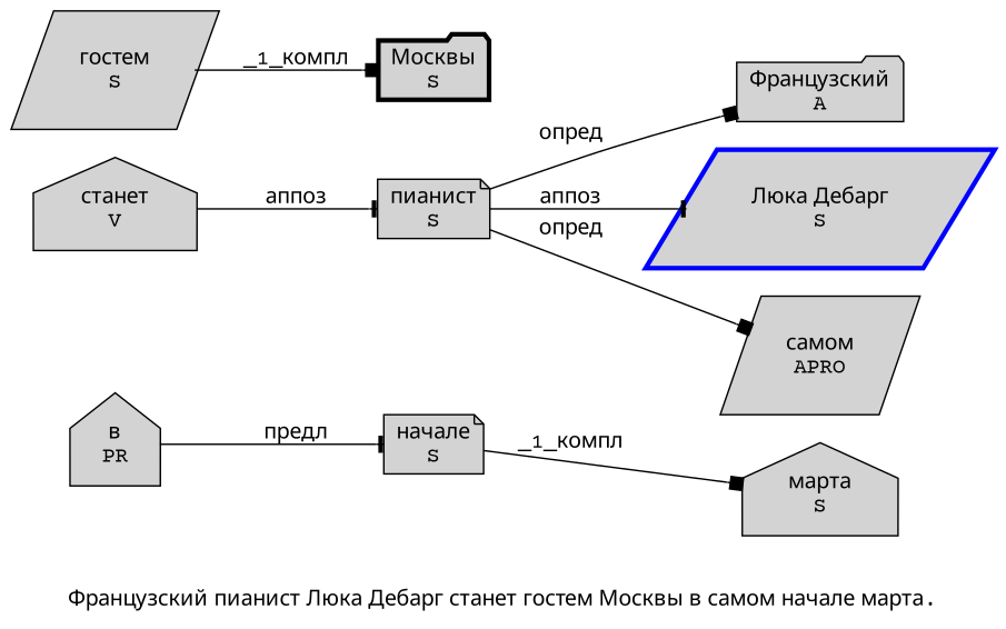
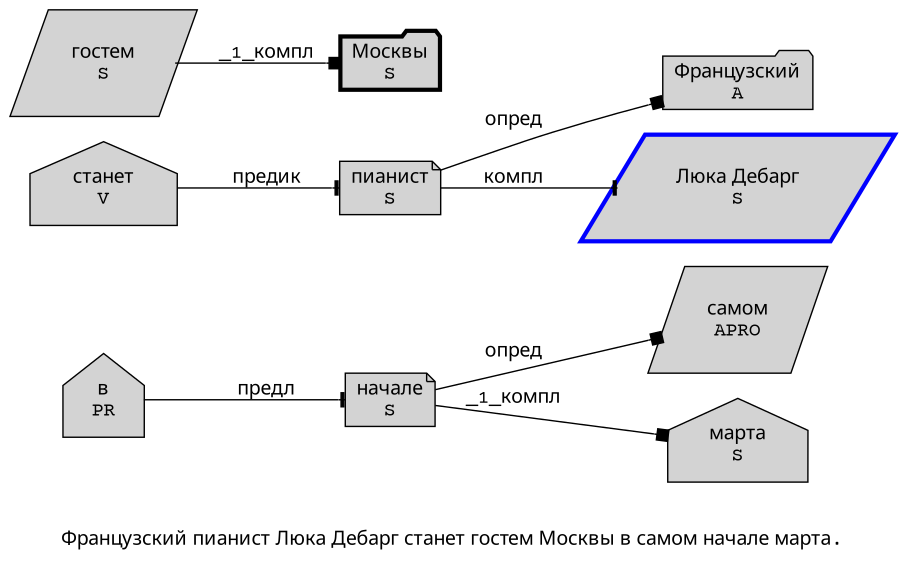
  digraph {
    fontname="Courier Prime"
    label="Французский пианист Люка Дебарг станет гостем Москвы в самом начале марта."
    rankdir=LR
    node [fillcolor=lightgray fontname="Courier Prime" penwidth=1 shape=parallelogram style=filled]
    edge [arrowhead=box fontname="Courier Prime"]
    n1 [label="Французский\nA" shape=folder]
    n2 [label="пианист\nS" shape=note]
    n3 [color=blue label="Люка Дебарг\nS" penwidth=3]
    n4 [label="станет\nV" shape=house]
    n5 [label="гостем\nS"]
    n6 [color=black label="Москвы\nS" penwidth=3 shape=folder]
    n7 [label="в\nPR" shape=house]
    n8 [label="начале\nS" shape=note]
    n9 [label="самом\nAPRO"]
    n10 [label="марта\nS" shape=house]
    n2 -> n1 [label="опред"]
-   n2 -> n3 [arrowhead=tee label="аппоз"]
-   n4 -> n2 [arrowhead=tee label="аппоз"]
+   n2 -> n3 [arrowhead=tee label="компл"]
+   n4 -> n2 [arrowhead=tee label="предик"]
    n5 -> n6 [label="_1_компл"]
    n7 -> n8 [arrowhead=tee label="предл"]
-   n2 -> n9 [label="опред"]
+   n8 -> n9 [label="опред"]
    n8 -> n10 [label="_1_компл"]
  }
